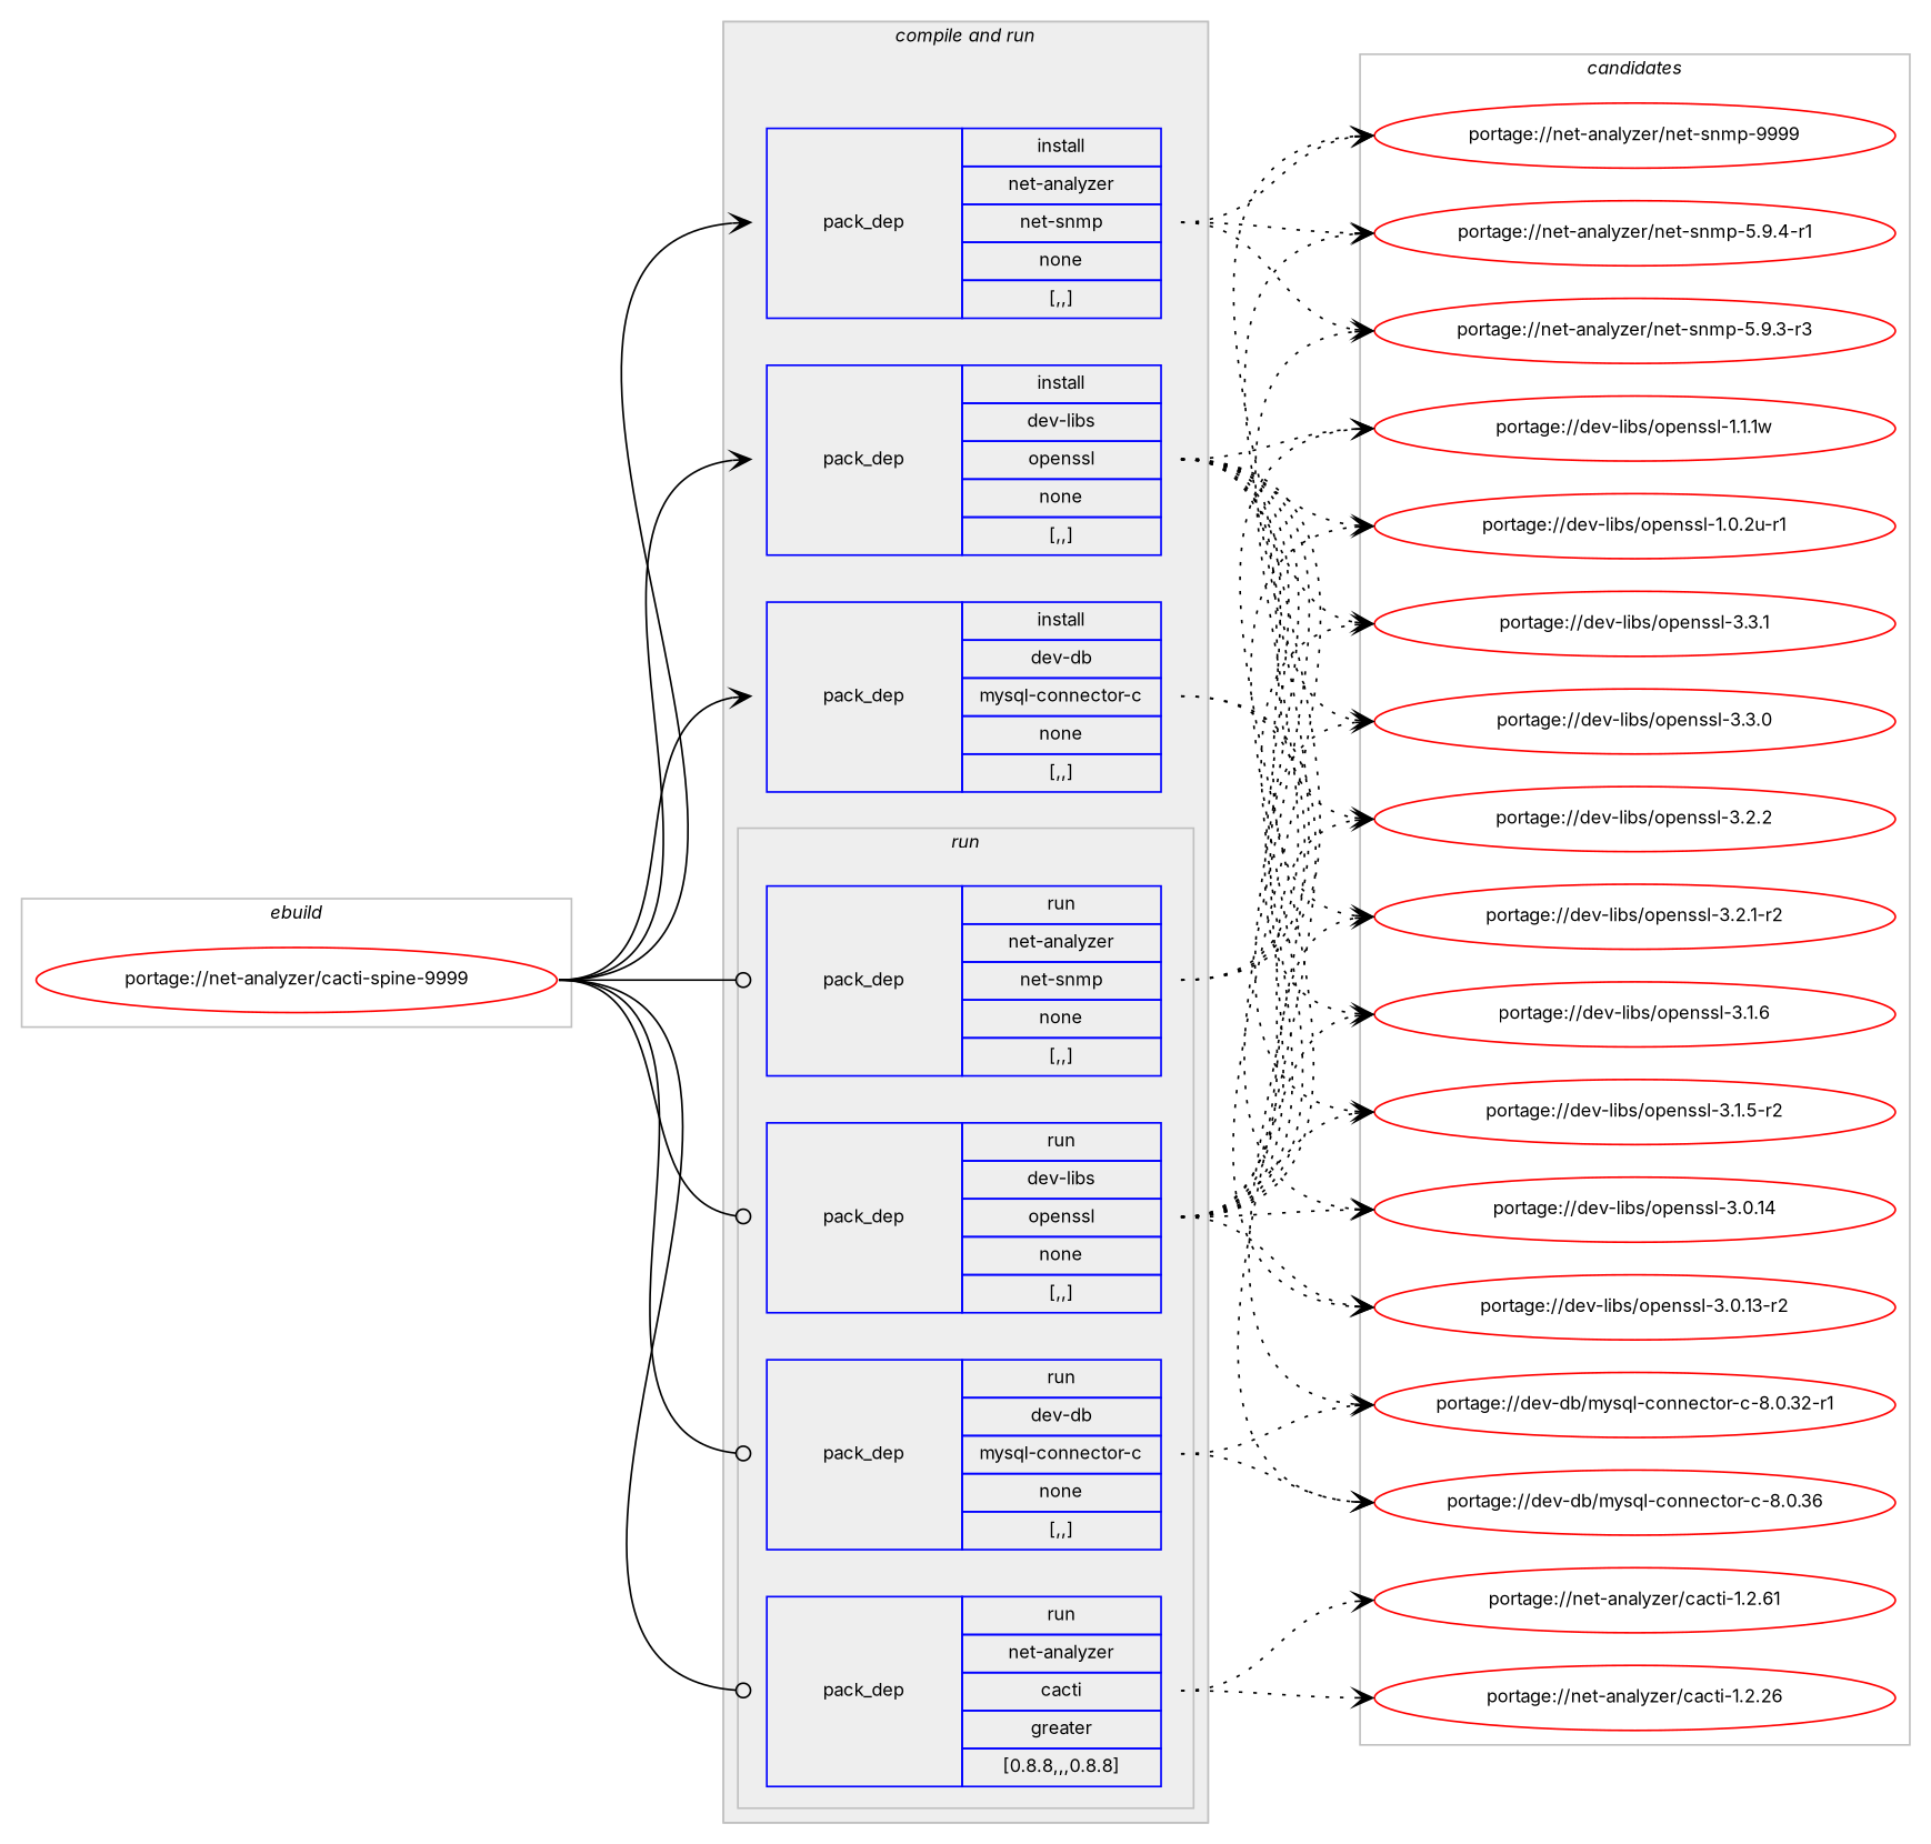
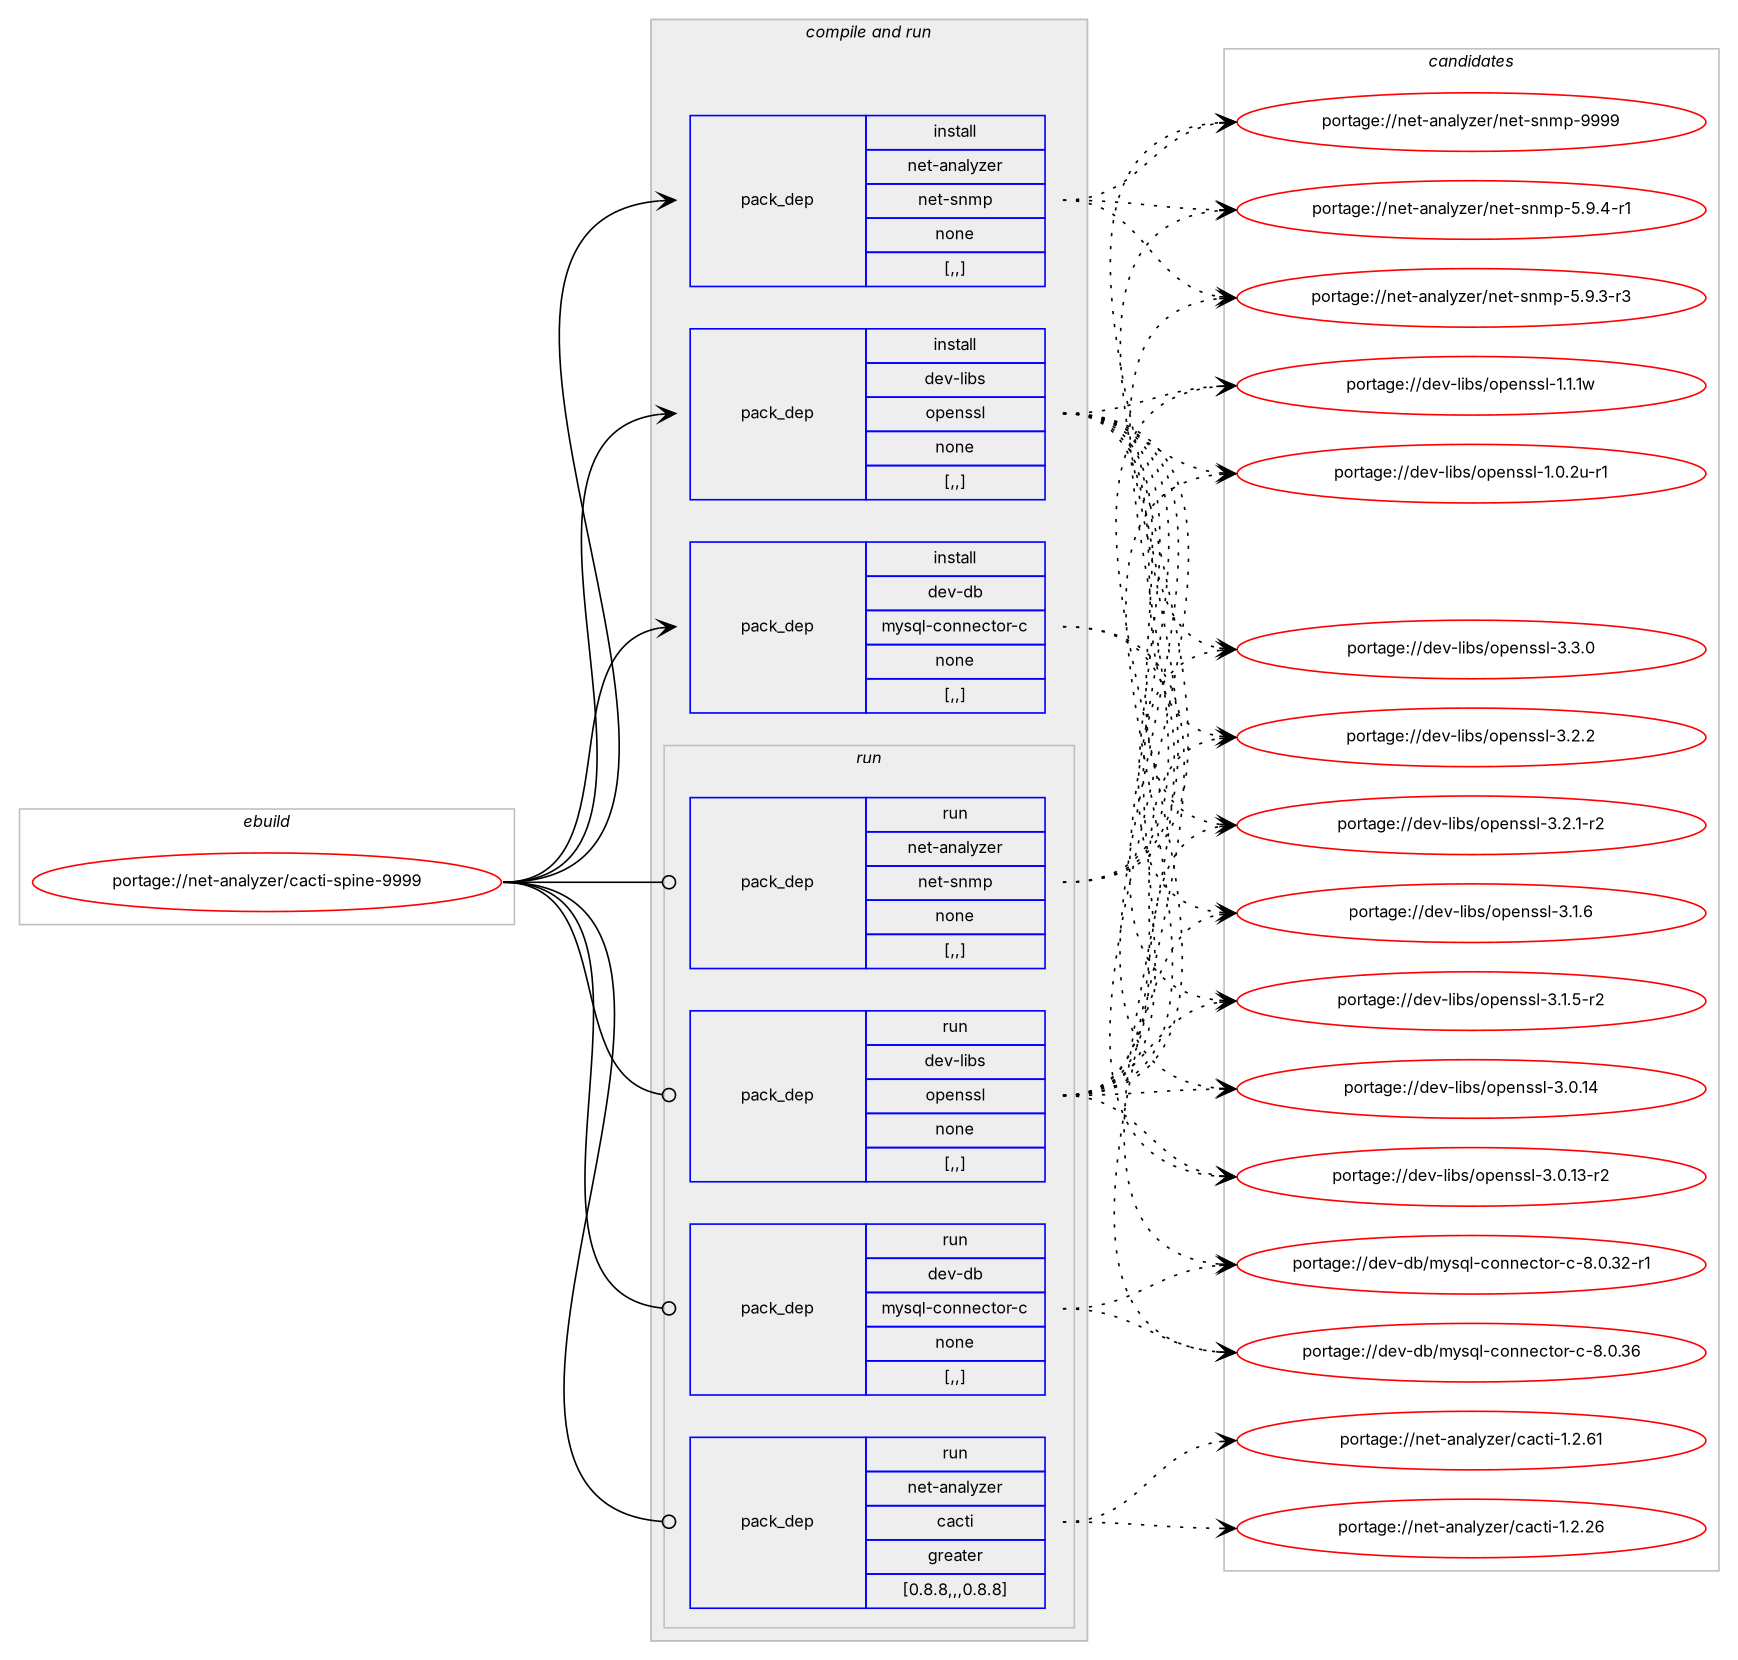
  digraph {
    compound=true
    concentrate=true
    fontname=Inter
    fontsize=10
    newrank=true
    rankdir=LR
    ranksep=1.5
    node [color=red fontname=Inter fontsize=10]
    edge [arrowhead=vee fontname=Inter headport=w style=dotted tailport=e weight=100]
    n1 [label="portage://net-analyzer/cacti-spine-9999" width=4]
    n2 [color=blue label=<<TABLE BORDER="0" CELLBORDER="1" CELLSPACING="0" CELLPADDING="4" WIDTH="220"><TR><TD ROWSPAN="6" CELLPADDING="30">pack_dep</TD></TR><TR><TD WIDTH="110">install</TD></TR><TR><TD>dev-db</TD></TR><TR><TD>mysql-connector-c</TD></TR><TR><TD>none</TD></TR><TR><TD>[,,]</TD></TR></TABLE>> shape=none]
    n3 [color=blue label=<<TABLE BORDER="0" CELLBORDER="1" CELLSPACING="0" CELLPADDING="4" WIDTH="220"><TR><TD ROWSPAN="6" CELLPADDING="30">pack_dep</TD></TR><TR><TD WIDTH="110">install</TD></TR><TR><TD>dev-libs</TD></TR><TR><TD>openssl</TD></TR><TR><TD>none</TD></TR><TR><TD>[,,]</TD></TR></TABLE>> shape=none]
    n4 [color=blue label=<<TABLE BORDER="0" CELLBORDER="1" CELLSPACING="0" CELLPADDING="4" WIDTH="220"><TR><TD ROWSPAN="6" CELLPADDING="30">pack_dep</TD></TR><TR><TD WIDTH="110">install</TD></TR><TR><TD>net-analyzer</TD></TR><TR><TD>net-snmp</TD></TR><TR><TD>none</TD></TR><TR><TD>[,,]</TD></TR></TABLE>> shape=none]
    n5 [color=blue label=<<TABLE BORDER="0" CELLBORDER="1" CELLSPACING="0" CELLPADDING="4" WIDTH="220"><TR><TD ROWSPAN="6" CELLPADDING="30">pack_dep</TD></TR><TR><TD WIDTH="110">run</TD></TR><TR><TD>dev-db</TD></TR><TR><TD>mysql-connector-c</TD></TR><TR><TD>none</TD></TR><TR><TD>[,,]</TD></TR></TABLE>> shape=none]
    n6 [color=blue label=<<TABLE BORDER="0" CELLBORDER="1" CELLSPACING="0" CELLPADDING="4" WIDTH="220"><TR><TD ROWSPAN="6" CELLPADDING="30">pack_dep</TD></TR><TR><TD WIDTH="110">run</TD></TR><TR><TD>dev-libs</TD></TR><TR><TD>openssl</TD></TR><TR><TD>none</TD></TR><TR><TD>[,,]</TD></TR></TABLE>> shape=none]
    n7 [color=blue label=<<TABLE BORDER="0" CELLBORDER="1" CELLSPACING="0" CELLPADDING="4" WIDTH="220"><TR><TD ROWSPAN="6" CELLPADDING="30">pack_dep</TD></TR><TR><TD WIDTH="110">run</TD></TR><TR><TD>net-analyzer</TD></TR><TR><TD>cacti</TD></TR><TR><TD>greater</TD></TR><TR><TD>[0.8.8,,,0.8.8]</TD></TR></TABLE>> shape=none]
    n8 [color=blue label=<<TABLE BORDER="0" CELLBORDER="1" CELLSPACING="0" CELLPADDING="4" WIDTH="220"><TR><TD ROWSPAN="6" CELLPADDING="30">pack_dep</TD></TR><TR><TD WIDTH="110">run</TD></TR><TR><TD>net-analyzer</TD></TR><TR><TD>net-snmp</TD></TR><TR><TD>none</TD></TR><TR><TD>[,,]</TD></TR></TABLE>> shape=none]
    n9 [label="portage://dev-db/mysql-connector-c-8.0.36" width=4]
    n10 [label="portage://dev-db/mysql-connector-c-8.0.32-r1" width=4]
-   n11 [label="portage://dev-libs/openssl-3.3.1" width=4]
    n12 [label="portage://dev-libs/openssl-3.3.0" width=4]
    n13 [label="portage://dev-libs/openssl-3.2.2" width=4]
    n14 [label="portage://dev-libs/openssl-3.2.1-r2" width=4]
    n15 [label="portage://dev-libs/openssl-3.1.6" width=4]
    n16 [label="portage://dev-libs/openssl-3.1.5-r2" width=4]
    n17 [label="portage://dev-libs/openssl-3.0.14" width=4]
    n18 [label="portage://dev-libs/openssl-3.0.13-r2" width=4]
    n19 [label="portage://dev-libs/openssl-1.1.1w" width=4]
    n20 [label="portage://dev-libs/openssl-1.0.2u-r1" width=4]
    n21 [label="portage://net-analyzer/net-snmp-9999" width=4]
    n22 [label="portage://net-analyzer/net-snmp-5.9.4-r1" width=4]
    n23 [label="portage://net-analyzer/net-snmp-5.9.3-r3" width=4]
    n24 [label="portage://net-analyzer/cacti-1.2.26" width=4]
    n25 [label="portage://net-analyzer/cacti-1.2.61" width=4]
    subgraph cluster_1 {
      color=gray
      label=<<i>ebuild</i>>
      n1
    }
    subgraph cluster_2 {
      color=gray
      label=<<i>dependencies</i>>
      subgraph cluster_3 {
        color=gray
        fillcolor="#eeeeee"
        label=<<i>compile</i>>
        style=filled
        subgraph sub_4 {
          color=gray
          fillcolor="#eeeeee"
          label=<<i>compile</i>>
          style=filled
          n2
        }
        subgraph sub_5 {
          color=gray
          fillcolor="#eeeeee"
          label=<<i>compile</i>>
          style=filled
          n3
        }
        subgraph sub_6 {
          color=gray
          fillcolor="#eeeeee"
          label=<<i>compile</i>>
          style=filled
          n4
        }
      }
      subgraph cluster_7 {
        color=gray
        fillcolor="#eeeeee"
        label=<<i>compile and run</i>>
        style=filled
      }
      subgraph cluster_8 {
        color=gray
        fillcolor="#eeeeee"
        label=<<i>run</i>>
        style=filled
        subgraph sub_9 {
          color=gray
          fillcolor="#eeeeee"
          label=<<i>run</i>>
          style=filled
          n5
        }
        subgraph sub_10 {
          color=gray
          fillcolor="#eeeeee"
          label=<<i>run</i>>
          style=filled
          n6
        }
        subgraph sub_11 {
          color=gray
          fillcolor="#eeeeee"
          label=<<i>run</i>>
          style=filled
          n7
        }
        subgraph sub_12 {
          color=gray
          fillcolor="#eeeeee"
          label=<<i>run</i>>
          style=filled
          n8
        }
      }
    }
    subgraph cluster_13 {
      color=gray
      label=<<i>candidates</i>>
      rank=same
      subgraph sub_14 {
        color=black
        label=<<i>candidates</i>>
        nodesep=1
        rank=same
        n9
        n10
      }
      subgraph sub_15 {
        color=black
        label=<<i>candidates</i>>
        nodesep=1
        rank=same
-       n11
        n12
        n13
        n14
        n15
        n16
        n17
        n18
        n19
        n20
      }
      subgraph sub_16 {
        color=black
        label=<<i>candidates</i>>
        nodesep=1
        rank=same
        n21
        n22
        n23
      }
      subgraph sub_17 {
        color=black
        label=<<i>candidates</i>>
        nodesep=1
        rank=same
        n9
        n10
      }
      subgraph sub_18 {
        color=black
        label=<<i>candidates</i>>
        nodesep=1
        rank=same
-       n11
        n12
        n13
        n14
        n15
        n16
        n17
        n18
        n19
        n20
      }
      subgraph sub_19 {
        color=black
        label=<<i>candidates</i>>
        nodesep=1
        rank=same
        n24
        n25
      }
      subgraph sub_20 {
        color=black
        label=<<i>candidates</i>>
        nodesep=1
        rank=same
        n21
        n22
        n23
      }
    }
    n1 -> n2 [style=solid weight=20]
    n1 -> n3 [style=solid weight=20]
    n1 -> n4 [style=solid weight=20]
    n1 -> n5 [arrowhead=odot style=solid weight=20]
    n1 -> n6 [arrowhead=odot style=solid weight=20]
    n1 -> n7 [arrowhead=odot style=solid weight=20]
    n1 -> n8 [arrowhead=odot style=solid weight=20]
    n2 -> n9
    n2 -> n10
-   n3 -> n11
    n3 -> n12
    n3 -> n13
    n3 -> n14
    n3 -> n15
    n3 -> n16
    n3 -> n17
    n3 -> n18
    n3 -> n19
    n3 -> n20
    n4 -> n21
    n4 -> n22
    n4 -> n23
    n5 -> n9
    n5 -> n10
-   n6 -> n11
    n6 -> n12
    n6 -> n13
    n6 -> n14
    n6 -> n15
    n6 -> n16
    n6 -> n17
    n6 -> n18
    n6 -> n19
    n6 -> n20
    n7 -> n24
    n7 -> n25
    n8 -> n21
    n8 -> n22
    n8 -> n23
  }
